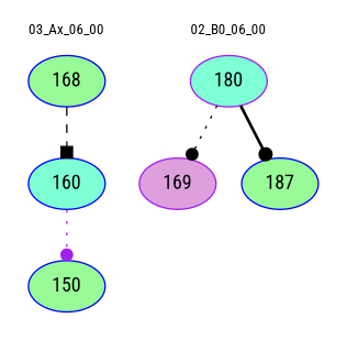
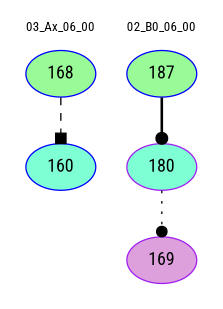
  digraph {
    fontname="Roboto Condensed"
    node [color=blue fillcolor=palegreen fontname="Roboto Condensed" style=filled]
    edge [arrowhead=dot color=black fontname="Roboto Condensed" style=dotted]
    n1 [fillcolor=aquamarine label=160]
-   n2 [label=150]
    n3 [label=168]
    n4 [color=purple fillcolor=aquamarine label=180]
    n5 [color=purple fillcolor=plum label=169]
    n6 [label=187]
    subgraph cluster_1 {
      color=white
      fontsize=10
      label="03_Ax_06_00"
      n1
-     n2
      n3
    }
    subgraph cluster_2 {
      color=white
      fontsize=10
      label="02_B0_06_00"
      n4
      n5
      n6
    }
-   n1 -> n2 [color=purple]
    n3 -> n1 [arrowhead=box style=dashed]
    n4 -> n5
-   n4 -> n6 [style=bold]
+   n6 -> n4 [style=bold]
  }
